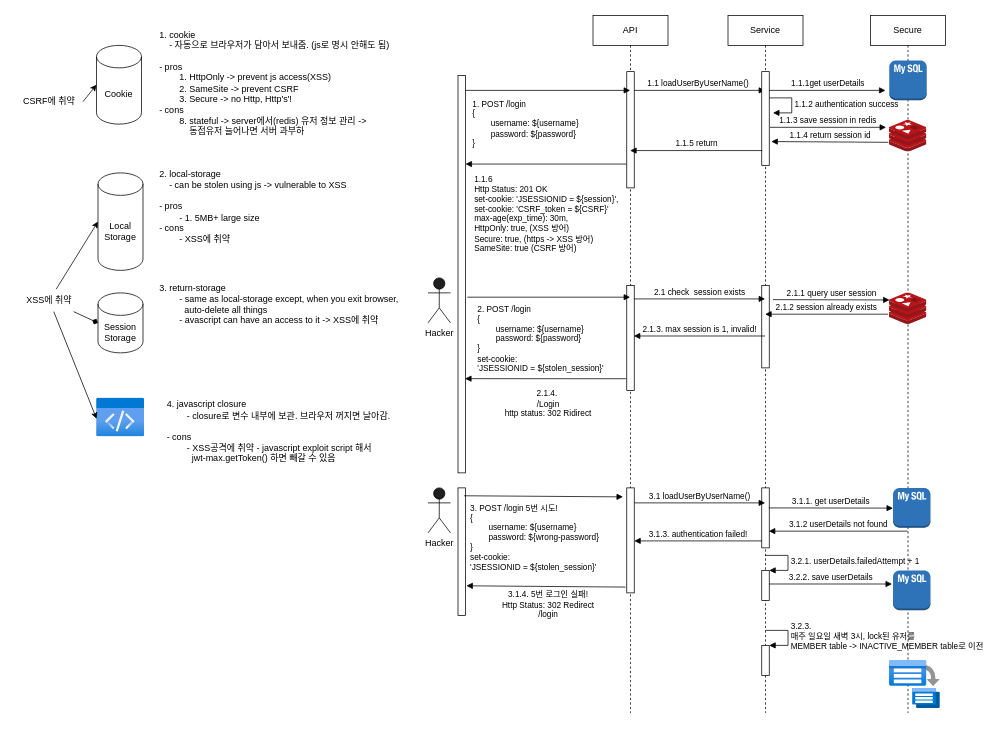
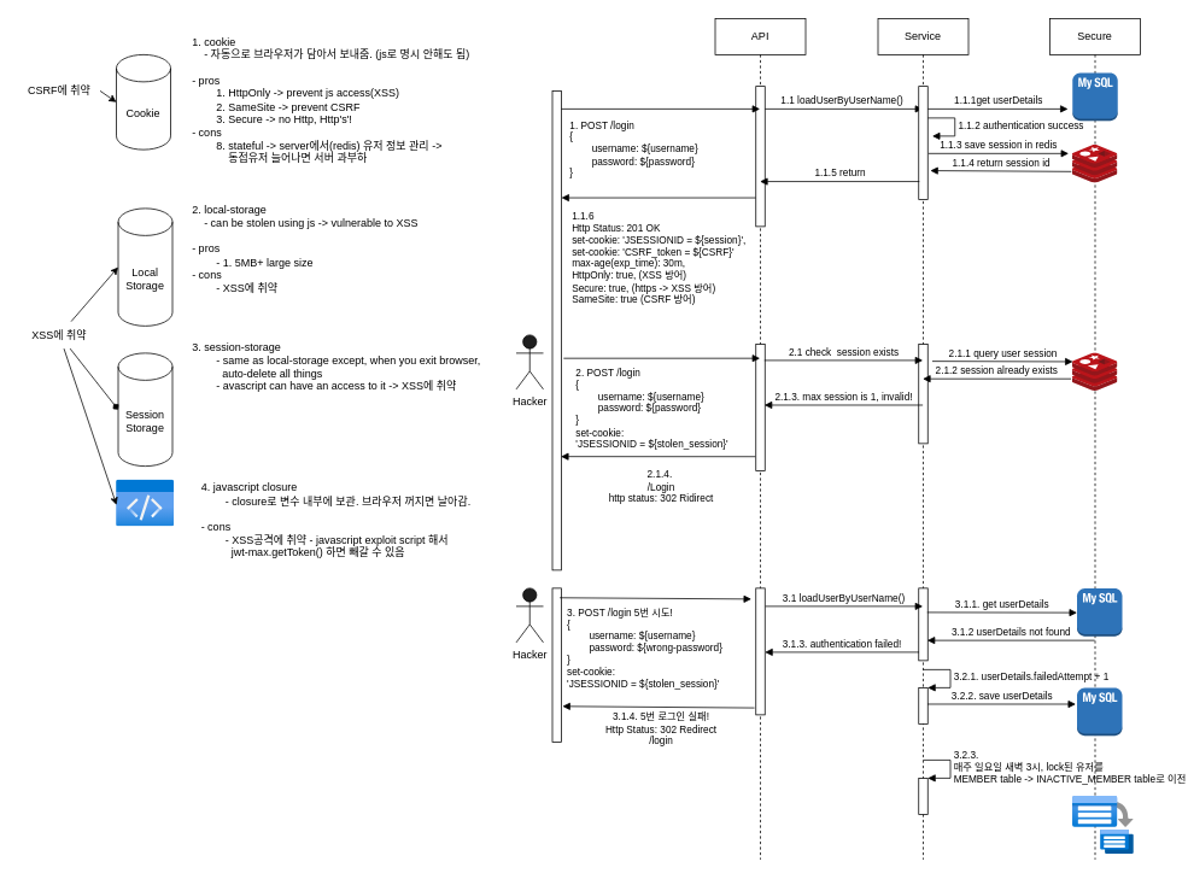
  <mxCell id="0" />
  <mxCell id="1" parent="0" />
  <mxCell id="2" value="API" style="shape=umlLifeline;perimeter=lifelinePerimeter;whiteSpace=wrap;html=1;container=1;collapsible=0;recursiveResize=0;outlineConnect=0;" vertex="1" parent="1"><mxGeometry x="790" y="20" width="100" height="930" as="geometry" /></mxCell>
  <mxCell id="3" value="" style="html=1;points=[];perimeter=orthogonalPerimeter;" vertex="1" parent="2"><mxGeometry x="45" y="75" width="10" height="155" as="geometry" /></mxCell>
  <mxCell id="4" value="1.1 loadUserByUserName()" style="html=1;verticalAlign=bottom;endArrow=block;" edge="1" parent="2" target="7"><mxGeometry x="-0.026" width="80" relative="1" as="geometry"><mxPoint x="55" y="100" as="sourcePoint" /><mxPoint x="135" y="100" as="targetPoint" /><mxPoint as="offset" /></mxGeometry></mxCell>
  <mxCell id="5" value="" style="html=1;points=[];perimeter=orthogonalPerimeter;" vertex="1" parent="2"><mxGeometry x="45" y="360" width="10" height="140" as="geometry" /></mxCell>
  <mxCell id="6" value="" style="html=1;points=[];perimeter=orthogonalPerimeter;labelBackgroundColor=#000000;fillColor=#FFFFFF;" vertex="1" parent="2"><mxGeometry x="45" y="630" width="10" height="140" as="geometry" /></mxCell>
  <mxCell id="7" value="Service" style="shape=umlLifeline;perimeter=lifelinePerimeter;whiteSpace=wrap;html=1;container=1;collapsible=0;recursiveResize=0;outlineConnect=0;" vertex="1" parent="1"><mxGeometry x="970" y="20" width="100" height="930" as="geometry" /></mxCell>
  <mxCell id="8" value="" style="html=1;points=[];perimeter=orthogonalPerimeter;" vertex="1" parent="7"><mxGeometry x="45" y="75" width="10" height="125" as="geometry" /></mxCell>
  <mxCell id="9" value="1.1.1get userDetails" style="html=1;verticalAlign=bottom;endArrow=block;" edge="1" parent="7"><mxGeometry width="80" relative="1" as="geometry"><mxPoint x="55" y="100" as="sourcePoint" /><mxPoint x="210" y="100" as="targetPoint" /></mxGeometry></mxCell>
  <mxCell id="10" value="1.1.2 authentication success" style="edgeStyle=orthogonalEdgeStyle;html=1;align=left;spacingLeft=2;endArrow=block;rounded=0;entryX=1;entryY=0;" edge="1" parent="7"><mxGeometry relative="1" as="geometry"><mxPoint x="55" y="110" as="sourcePoint" /><Array as="points"><mxPoint x="85" y="110" /></Array><mxPoint x="60" y="130" as="targetPoint" /></mxGeometry></mxCell>
  <mxCell id="11" value="" style="html=1;points=[];perimeter=orthogonalPerimeter;" vertex="1" parent="7"><mxGeometry x="45" y="360" width="10" height="110" as="geometry" /></mxCell>
  <mxCell id="12" value="" style="html=1;points=[];perimeter=orthogonalPerimeter;labelBackgroundColor=#000000;fillColor=#FFFFFF;" vertex="1" parent="7"><mxGeometry x="45" y="630" width="10" height="80" as="geometry" /></mxCell>
  <mxCell id="13" value="" style="html=1;points=[];perimeter=orthogonalPerimeter;labelBackgroundColor=#000000;fillColor=#FFFFFF;" vertex="1" parent="7"><mxGeometry x="45" y="840" width="10" height="40" as="geometry" /></mxCell>
  <mxCell id="14" value="3.2.3. &lt;br&gt;매주 일요일 새벽 3시, lock된 유저를 &lt;br&gt;MEMBER table -&amp;gt; INACTIVE_MEMBER table로 이전" style="edgeStyle=orthogonalEdgeStyle;html=1;align=left;spacingLeft=2;endArrow=block;rounded=0;entryX=1;entryY=0;" edge="1" target="13" parent="7"><mxGeometry relative="1" as="geometry"><mxPoint x="50" y="820" as="sourcePoint" /><Array as="points"><mxPoint x="80" y="820" /></Array></mxGeometry></mxCell>
  <mxCell id="15" value="" style="html=1;points=[];perimeter=orthogonalPerimeter;labelBackgroundColor=#000000;fillColor=#FFFFFF;" vertex="1" parent="7"><mxGeometry x="45" y="740" width="10" height="40" as="geometry" /></mxCell>
  <mxCell id="16" value="3.2.1. userDetails.failedAttempt + 1" style="edgeStyle=orthogonalEdgeStyle;html=1;align=left;spacingLeft=2;endArrow=block;rounded=0;entryX=1;entryY=0;" edge="1" target="15" parent="7"><mxGeometry relative="1" as="geometry"><mxPoint x="50" y="720" as="sourcePoint" /><Array as="points"><mxPoint x="80" y="720" /></Array></mxGeometry></mxCell>
  <mxCell id="17" value="Secure" style="shape=umlLifeline;perimeter=lifelinePerimeter;whiteSpace=wrap;html=1;container=1;collapsible=0;recursiveResize=0;outlineConnect=0;" vertex="1" parent="1"><mxGeometry x="1160" y="20" width="100" height="930" as="geometry" /></mxCell>
  <mxCell id="18" value="" style="outlineConnect=0;dashed=0;verticalLabelPosition=bottom;verticalAlign=top;align=center;html=1;shape=mxgraph.aws3.mysql_db_instance_2;fillColor=#2E73B8;gradientColor=none;" vertex="1" parent="17"><mxGeometry x="25" y="60" width="50" height="53" as="geometry" /></mxCell>
  <mxCell id="19" value="" style="sketch=0;aspect=fixed;html=1;points=[];align=center;image;fontSize=12;image=img/lib/mscae/Cache_Redis_Product.svg;" vertex="1" parent="17"><mxGeometry x="25" y="140" width="50" height="42" as="geometry" /></mxCell>
  <mxCell id="20" value="" style="sketch=0;aspect=fixed;html=1;points=[];align=center;image;fontSize=12;image=img/lib/mscae/Cache_Redis_Product.svg;" vertex="1" parent="17"><mxGeometry x="25" y="370" width="50" height="42" as="geometry" /></mxCell>
  <mxCell id="21" value="" style="outlineConnect=0;dashed=0;verticalLabelPosition=bottom;verticalAlign=top;align=center;html=1;shape=mxgraph.aws3.mysql_db_instance_2;fillColor=#2E73B8;gradientColor=none;" vertex="1" parent="17"><mxGeometry x="30" y="630" width="50" height="53" as="geometry" /></mxCell>
  <mxCell id="22" value="" style="aspect=fixed;html=1;points=[];align=center;image;fontSize=12;image=img/lib/azure2/compute/Batch_Accounts.svg;labelBackgroundColor=#000000;fillColor=#FFFFFF;" vertex="1" parent="17"><mxGeometry x="25" y="860" width="68" height="64" as="geometry" /></mxCell>
  <mxCell id="23" value="" style="outlineConnect=0;dashed=0;verticalLabelPosition=bottom;verticalAlign=top;align=center;html=1;shape=mxgraph.aws3.mysql_db_instance_2;fillColor=#2E73B8;gradientColor=none;" vertex="1" parent="17"><mxGeometry x="30" y="740" width="50" height="53" as="geometry" /></mxCell>
  <mxCell id="24" value="Cookie" style="shape=cylinder3;whiteSpace=wrap;html=1;boundedLbl=1;backgroundOutline=1;size=15;" vertex="1" parent="1"><mxGeometry x="128" y="60" width="60" height="105" as="geometry" /></mxCell>
- <mxCell id="25" value="Session Storage" style="shape=cylinder3;whiteSpace=wrap;html=1;boundedLbl=1;backgroundOutline=1;size=15;" vertex="1" parent="1"><mxGeometry x="130" y="390" width="60" height="80" as="geometry" /></mxCell>
+ <mxCell id="25" value="Session Storage" style="shape=cylinder3;whiteSpace=wrap;html=1;boundedLbl=1;backgroundOutline=1;size=15;" vertex="1" parent="1"><mxGeometry x="130" y="390" width="60" height="125" as="geometry" /></mxCell>
  <mxCell id="26" value="Local Storage" style="shape=cylinder3;whiteSpace=wrap;html=1;boundedLbl=1;backgroundOutline=1;size=15;" vertex="1" parent="1"><mxGeometry x="130" y="230" width="60" height="130" as="geometry" /></mxCell>
  <mxCell id="27" value="" style="aspect=fixed;html=1;points=[];align=center;image;fontSize=12;image=img/lib/azure2/general/Code.svg;" vertex="1" parent="1"><mxGeometry x="128" y="530" width="64" height="52" as="geometry" /></mxCell>
  <mxCell id="28" value="&lt;div&gt;1. cookie&lt;/div&gt;&lt;div&gt;&amp;nbsp; &amp;nbsp; - 자동으로 브라우저가 담아서 보내줌. (js로 명시 안해도 됨)&lt;/div&gt;&lt;div&gt;&lt;br&gt;&lt;/div&gt;&lt;div&gt;&lt;span style=&quot;background-color: initial;&quot;&gt;- pros&lt;/span&gt;&lt;br&gt;&lt;/div&gt;&lt;div&gt;&lt;span style=&quot;white-space: pre;&quot;&gt;&#09;&lt;/span&gt;1. HttpOnly -&amp;gt; prevent js access(XSS)&lt;/div&gt;&lt;div&gt;&lt;span style=&quot;white-space: pre;&quot;&gt;&#09;&lt;/span&gt;2. SameSite -&amp;gt; prevent CSRF&lt;/div&gt;&lt;div&gt;&lt;span style=&quot;white-space: pre;&quot;&gt;&#09;&lt;/span&gt;3. Secure -&amp;gt; no Http, Http's'!&lt;/div&gt;&lt;div&gt;- cons&lt;/div&gt;&lt;div&gt;&lt;span style=&quot;white-space: pre;&quot;&gt;&#09;&lt;/span&gt;8. stateful -&amp;gt; server에서(redis) 유저 정보 관리 -&amp;gt;&amp;nbsp;&lt;/div&gt;&lt;div&gt;&lt;span style=&quot;white-space: pre;&quot;&gt;&#09;&lt;/span&gt;&amp;nbsp; &amp;nbsp; 동접유저 늘어나면 서버 과부하&lt;/div&gt;" style="text;strokeColor=none;align=left;fillColor=none;html=1;verticalAlign=middle;whiteSpace=wrap;rounded=0;" vertex="1" parent="1"><mxGeometry x="210" y="20" width="335" height="180" as="geometry" /></mxCell>
  <mxCell id="29" value="&lt;div&gt;2. local-storage&lt;/div&gt;&lt;div&gt;&amp;nbsp; &amp;nbsp; - can be stolen using js -&amp;gt; vulnerable to XSS&lt;/div&gt;&lt;div&gt;&lt;br&gt;&lt;/div&gt;&lt;div&gt;- pros&amp;nbsp;&lt;/div&gt;&lt;div&gt;&lt;span style=&quot;white-space: pre;&quot;&gt;&#09;&lt;/span&gt;- 1. 5MB+ large size&lt;/div&gt;&lt;div&gt;- cons&lt;/div&gt;&lt;div&gt;&lt;span style=&quot;white-space: pre;&quot;&gt;&#09;&lt;/span&gt;- XSS에 취약&lt;br&gt;&lt;/div&gt;" style="text;strokeColor=none;align=left;fillColor=none;html=1;verticalAlign=middle;whiteSpace=wrap;rounded=0;" vertex="1" parent="1"><mxGeometry x="210" y="260" width="360" height="30" as="geometry" /></mxCell>
- <mxCell id="30" value="&lt;div&gt;3. return-storage&lt;/div&gt;&lt;div&gt;&lt;span style=&quot;white-space: pre;&quot;&gt;&#09;&lt;/span&gt;- same as local-storage except, when you exit browser,&amp;nbsp;&lt;/div&gt;&lt;div&gt;&amp;nbsp; &amp;nbsp; &amp;nbsp; &amp;nbsp; &amp;nbsp; auto-delete all things&lt;/div&gt;&lt;div&gt;&lt;span style=&quot;white-space: pre;&quot;&gt;&#09;&lt;/span&gt;- avascript can have an access to it -&amp;gt; XSS에 취약&lt;/div&gt;" style="text;strokeColor=none;align=left;fillColor=none;html=1;verticalAlign=middle;whiteSpace=wrap;rounded=0;" vertex="1" parent="1"><mxGeometry x="210" y="390" width="360" height="30" as="geometry" /></mxCell>
+ <mxCell id="30" value="&lt;div&gt;3. session-storage&lt;/div&gt;&lt;div&gt;&lt;span style=&quot;white-space: pre;&quot;&gt;&#09;&lt;/span&gt;- same as local-storage except, when you exit browser,&amp;nbsp;&lt;/div&gt;&lt;div&gt;&amp;nbsp; &amp;nbsp; &amp;nbsp; &amp;nbsp; &amp;nbsp; auto-delete all things&lt;/div&gt;&lt;div&gt;&lt;span style=&quot;white-space: pre;&quot;&gt;&#09;&lt;/span&gt;- avascript can have an access to it -&amp;gt; XSS에 취약&lt;/div&gt;" style="text;strokeColor=none;align=left;fillColor=none;html=1;verticalAlign=middle;whiteSpace=wrap;rounded=0;" vertex="1" parent="1"><mxGeometry x="210" y="390" width="360" height="30" as="geometry" /></mxCell>
  <mxCell id="31" value="&lt;div&gt;4. javascript closure&lt;/div&gt;&lt;div&gt;&lt;span style=&quot;white-space: pre;&quot;&gt;&#09;&lt;/span&gt;- closure로 변수 내부에 보관. 브라우저 꺼지면 날아감.&lt;/div&gt;&lt;div&gt;&lt;br&gt;&lt;/div&gt;&lt;div&gt;- cons&lt;/div&gt;&lt;div&gt;&lt;span style=&quot;white-space: pre;&quot;&gt;&#09;&lt;/span&gt;- XSS공격에 취약 - javascript exploit script 해서&lt;/div&gt;&lt;div&gt;&amp;nbsp; &amp;nbsp; &amp;nbsp; &amp;nbsp; &amp;nbsp; jwt-max.getToken() 하면 빼갈 수 있음&lt;/div&gt;" style="text;strokeColor=none;align=left;fillColor=none;html=1;verticalAlign=middle;whiteSpace=wrap;rounded=0;" vertex="1" parent="1"><mxGeometry x="220" y="560" width="360" height="30" as="geometry" /></mxCell>
- <mxCell id="32" value="CSRF에 취약" style="text;strokeColor=none;align=center;fillColor=none;html=1;verticalAlign=middle;whiteSpace=wrap;rounded=0;" vertex="1" parent="1"><mxGeometry x="20" y="120" width="90" height="30" as="geometry" /></mxCell>
+ <mxCell id="32" value="CSRF에 취약" style="text;strokeColor=none;align=center;fillColor=none;html=1;verticalAlign=middle;whiteSpace=wrap;rounded=0;" vertex="1" parent="1"><mxGeometry x="20" y="85" width="90" height="30" as="geometry" /></mxCell>
  <mxCell id="33" style="edgeStyle=none;html=1;entryX=0;entryY=0.5;entryDx=0;entryDy=0;entryPerimeter=0;" edge="1" parent="1" source="36" target="26"><mxGeometry relative="1" as="geometry" /></mxCell>
  <mxCell id="34" style="edgeStyle=none;html=1;entryX=0;entryY=0.5;entryDx=0;entryDy=0;entryPerimeter=0;endArrow=diamond;" edge="1" parent="1" source="36" target="25"><mxGeometry relative="1" as="geometry" /></mxCell>
  <mxCell id="35" style="edgeStyle=none;html=1;entryX=0.002;entryY=0.535;entryDx=0;entryDy=0;entryPerimeter=0;" edge="1" parent="1" source="36" target="27"><mxGeometry relative="1" as="geometry" /></mxCell>
- <mxCell id="36" value="XSS에 취약" style="text;strokeColor=none;align=center;fillColor=none;html=1;verticalAlign=middle;whiteSpace=wrap;rounded=0;" vertex="1" parent="1"><mxGeometry x="20" y="385" width="90" height="30" as="geometry" /></mxCell>
+ <mxCell id="36" value="XSS에 취약" style="text;strokeColor=none;align=center;fillColor=none;html=1;verticalAlign=middle;whiteSpace=wrap;rounded=0;" vertex="1" parent="1"><mxGeometry x="20" y="355" width="90" height="30" as="geometry" /></mxCell>
  <mxCell id="37" value="" style="endArrow=classic;html=1;exitX=1;exitY=0.5;exitDx=0;exitDy=0;entryX=0;entryY=0.5;entryDx=0;entryDy=0;entryPerimeter=0;" edge="1" parent="1" source="32" target="24"><mxGeometry width="50" height="50" relative="1" as="geometry"><mxPoint x="470" y="360" as="sourcePoint" /><mxPoint x="520" y="310" as="targetPoint" /></mxGeometry></mxCell>
  <mxCell id="38" value="" style="html=1;points=[];perimeter=orthogonalPerimeter;" vertex="1" parent="1"><mxGeometry x="610" y="100" width="10" height="530" as="geometry" /></mxCell>
  <mxCell id="39" value="&lt;div style=&quot;text-align: left;&quot;&gt;1. POST /login&lt;/div&gt;&lt;div style=&quot;text-align: left;&quot;&gt;{&lt;/div&gt;&lt;div style=&quot;text-align: left;&quot;&gt;&lt;span style=&quot;white-space: pre;&quot;&gt;&#09;&lt;/span&gt;username: ${username}&lt;/div&gt;&lt;div style=&quot;text-align: left;&quot;&gt;&lt;span style=&quot;white-space: pre;&quot;&gt;&#09;&lt;/span&gt;password: ${password}&lt;/div&gt;&lt;div style=&quot;text-align: left;&quot;&gt;}&lt;/div&gt;" style="html=1;verticalAlign=bottom;endArrow=block;" edge="1" parent="1" target="2"><mxGeometry x="-0.271" y="-80" width="80" relative="1" as="geometry"><mxPoint x="620" y="120" as="sourcePoint" /><mxPoint x="700" y="120" as="targetPoint" /><mxPoint as="offset" /></mxGeometry></mxCell>
  <mxCell id="40" value="1.1.3 save session in redis" style="html=1;verticalAlign=bottom;endArrow=block;exitX=1.077;exitY=0.594;exitDx=0;exitDy=0;exitPerimeter=0;entryX=-0.085;entryY=0.221;entryDx=0;entryDy=0;entryPerimeter=0;" edge="1" parent="1" source="8" target="19"><mxGeometry width="80" relative="1" as="geometry"><mxPoint x="1030" y="170" as="sourcePoint" /><mxPoint x="1110" y="170" as="targetPoint" /></mxGeometry></mxCell>
  <mxCell id="41" value="1.1.4 return session id" style="html=1;verticalAlign=bottom;endArrow=block;exitX=-0.025;exitY=0.697;exitDx=0;exitDy=0;exitPerimeter=0;entryX=1.277;entryY=0.746;entryDx=0;entryDy=0;entryPerimeter=0;" edge="1" parent="1" source="19" target="8"><mxGeometry x="0.0" width="80" relative="1" as="geometry"><mxPoint x="860" y="290" as="sourcePoint" /><mxPoint x="940" y="290" as="targetPoint" /><mxPoint as="offset" /></mxGeometry></mxCell>
  <mxCell id="42" value="1.1.5 return" style="html=1;verticalAlign=bottom;endArrow=block;exitX=0.077;exitY=0.842;exitDx=0;exitDy=0;exitPerimeter=0;" edge="1" parent="1" source="8" target="2"><mxGeometry x="-0.002" width="80" relative="1" as="geometry"><mxPoint x="860" y="290" as="sourcePoint" /><mxPoint x="940" y="290" as="targetPoint" /><mxPoint as="offset" /></mxGeometry></mxCell>
  <mxCell id="43" value="&lt;div&gt;1.1.6&lt;/div&gt;&lt;div&gt;Http Status: 201 OK&lt;/div&gt;&lt;div&gt;set-cookie: 'JSESSIONID = ${session}',&amp;nbsp;&lt;/div&gt;&lt;div&gt;set-cookie: 'CSRF_token = ${CSRF}'&lt;br&gt;&lt;/div&gt;&lt;div&gt;max-age(exp_time): 30m,&amp;nbsp;&lt;/div&gt;&lt;div&gt;HttpOnly: true, (XSS 방어)&lt;/div&gt;&lt;div&gt;Secure: true, (https -&amp;gt; XSS 방어)&lt;/div&gt;&lt;div&gt;SameSite: true (CSRF 방어)&lt;/div&gt;" style="html=1;verticalAlign=bottom;endArrow=block;exitX=-0.023;exitY=0.795;exitDx=0;exitDy=0;exitPerimeter=0;align=left;" edge="1" parent="1" source="3" target="38"><mxGeometry x="0.907" y="122" width="80" relative="1" as="geometry"><mxPoint x="860" y="290" as="sourcePoint" /><mxPoint x="940" y="290" as="targetPoint" /><mxPoint as="offset" /></mxGeometry></mxCell>
  <mxCell id="44" value="Hacker" style="shape=umlActor;verticalLabelPosition=bottom;verticalAlign=top;html=1;outlineConnect=0;fillColor=#1F1F1F;" vertex="1" parent="1"><mxGeometry x="570" y="370" width="30" height="60" as="geometry" /></mxCell>
  <mxCell id="45" value="&lt;div style=&quot;border-color: var(--border-color); text-align: left;&quot;&gt;2. POST /login&lt;/div&gt;&lt;div style=&quot;border-color: var(--border-color); text-align: left;&quot;&gt;{&lt;/div&gt;&lt;div style=&quot;border-color: var(--border-color); text-align: left;&quot;&gt;&lt;span style=&quot;border-color: var(--border-color);&quot;&gt;&#09;&lt;/span&gt;&lt;span style=&quot;white-space: pre;&quot;&gt;&#09;&lt;/span&gt;username: ${username}&lt;/div&gt;&lt;div style=&quot;border-color: var(--border-color); text-align: left;&quot;&gt;&lt;span style=&quot;border-color: var(--border-color);&quot;&gt;&#09;&lt;/span&gt;&lt;span style=&quot;white-space: pre;&quot;&gt;&#09;&lt;/span&gt;password: ${password}&lt;/div&gt;&lt;div style=&quot;border-color: var(--border-color); text-align: left;&quot;&gt;}&lt;/div&gt;&lt;div style=&quot;border-color: var(--border-color); text-align: left;&quot;&gt;set-cookie:&amp;nbsp;&lt;/div&gt;&lt;div style=&quot;border-color: var(--border-color); text-align: left;&quot;&gt;'JSESSIONID = ${stolen_session}'&lt;/div&gt;" style="html=1;verticalAlign=bottom;endArrow=block;exitX=1.241;exitY=0.558;exitDx=0;exitDy=0;exitPerimeter=0;" edge="1" parent="1" source="38" target="2"><mxGeometry x="-0.101" y="-104" width="80" relative="1" as="geometry"><mxPoint x="720" y="430" as="sourcePoint" /><mxPoint x="800" y="430" as="targetPoint" /><mxPoint as="offset" /></mxGeometry></mxCell>
  <mxCell id="46" value="2.1 check&amp;nbsp; session exists" style="html=1;verticalAlign=bottom;endArrow=block;exitX=0.941;exitY=0.129;exitDx=0;exitDy=0;exitPerimeter=0;" edge="1" parent="1" source="5" target="7"><mxGeometry width="80" relative="1" as="geometry"><mxPoint x="870" y="390" as="sourcePoint" /><mxPoint x="950" y="390" as="targetPoint" /></mxGeometry></mxCell>
  <mxCell id="47" value="2.1.1 query user session" style="html=1;verticalAlign=bottom;endArrow=block;entryX=0.008;entryY=0.225;entryDx=0;entryDy=0;entryPerimeter=0;" edge="1" parent="1" target="20"><mxGeometry width="80" relative="1" as="geometry"><mxPoint x="1030" y="399" as="sourcePoint" /><mxPoint x="1165" y="400" as="targetPoint" /></mxGeometry></mxCell>
  <mxCell id="48" value="2.1.2 session already exists" style="html=1;verticalAlign=bottom;endArrow=block;exitX=-0.032;exitY=0.677;exitDx=0;exitDy=0;exitPerimeter=0;" edge="1" parent="1" source="20" target="7"><mxGeometry width="80" relative="1" as="geometry"><mxPoint x="1070" y="460" as="sourcePoint" /><mxPoint x="1150" y="460" as="targetPoint" /></mxGeometry></mxCell>
  <mxCell id="49" value="2.1.3. max session is 1, invalid!" style="html=1;verticalAlign=bottom;endArrow=block;entryX=0.941;entryY=0.482;entryDx=0;entryDy=0;entryPerimeter=0;" edge="1" parent="1" source="7" target="5"><mxGeometry width="80" relative="1" as="geometry"><mxPoint x="874" y="445" as="sourcePoint" /><mxPoint x="954" y="445" as="targetPoint" /></mxGeometry></mxCell>
  <mxCell id="50" value="2.1.4.&amp;nbsp;&lt;br&gt;/Login&lt;br&gt;http status: 302 Ridirect&lt;br&gt;" style="html=1;verticalAlign=bottom;endArrow=block;exitX=-0.059;exitY=0.889;exitDx=0;exitDy=0;exitPerimeter=0;entryX=0.941;entryY=0.763;entryDx=0;entryDy=0;entryPerimeter=0;" edge="1" parent="1" source="5" target="38"><mxGeometry x="-0.029" y="56" width="80" relative="1" as="geometry"><mxPoint x="690" y="550" as="sourcePoint" /><mxPoint x="770" y="550" as="targetPoint" /><mxPoint as="offset" /></mxGeometry></mxCell>
  <mxCell id="51" value="" style="html=1;points=[];perimeter=orthogonalPerimeter;labelBackgroundColor=#000000;fillColor=#FFFFFF;" vertex="1" parent="1"><mxGeometry x="610" y="650" width="10" height="170" as="geometry" /></mxCell>
  <mxCell id="52" value="Hacker" style="shape=umlActor;verticalLabelPosition=bottom;verticalAlign=top;html=1;outlineConnect=0;fillColor=#1F1F1F;" vertex="1" parent="1"><mxGeometry x="570" y="650" width="30" height="60" as="geometry" /></mxCell>
  <mxCell id="53" value="&lt;div style=&quot;border-color: var(--border-color); text-align: left;&quot;&gt;3. POST /login 5번 시도!&lt;/div&gt;&lt;div style=&quot;border-color: var(--border-color); text-align: left;&quot;&gt;{&lt;/div&gt;&lt;div style=&quot;border-color: var(--border-color); text-align: left;&quot;&gt;&lt;span style=&quot;border-color: var(--border-color);&quot;&gt;&#09;&lt;/span&gt;&lt;span style=&quot;white-space: pre;&quot;&gt;&#09;&lt;/span&gt;username: ${username}&lt;/div&gt;&lt;div style=&quot;border-color: var(--border-color); text-align: left;&quot;&gt;&lt;span style=&quot;border-color: var(--border-color);&quot;&gt;&#09;&lt;/span&gt;&lt;span style=&quot;white-space: pre;&quot;&gt;&#09;&lt;/span&gt;password: ${wrong-password}&lt;/div&gt;&lt;div style=&quot;border-color: var(--border-color); text-align: left;&quot;&gt;}&lt;/div&gt;&lt;div style=&quot;border-color: var(--border-color); text-align: left;&quot;&gt;set-cookie:&amp;nbsp;&lt;/div&gt;&lt;div style=&quot;border-color: var(--border-color); text-align: left;&quot;&gt;'JSESSIONID = ${stolen_session}'&lt;/div&gt;" style="html=1;verticalAlign=bottom;endArrow=block;exitX=0.817;exitY=0.062;exitDx=0;exitDy=0;exitPerimeter=0;" edge="1" parent="1" source="51"><mxGeometry x="-0.103" y="-104" width="80" relative="1" as="geometry"><mxPoint x="632.41" y="405.74" as="sourcePoint" /><mxPoint x="830" y="662" as="targetPoint" /><mxPoint as="offset" /></mxGeometry></mxCell>
  <mxCell id="54" value="3.1 loadUserByUserName()" style="html=1;verticalAlign=bottom;endArrow=block;exitX=1.041;exitY=0.143;exitDx=0;exitDy=0;exitPerimeter=0;" edge="1" parent="1" source="6" target="7"><mxGeometry width="80" relative="1" as="geometry"><mxPoint x="854.41" y="408.06" as="sourcePoint" /><mxPoint x="1029.5" y="408.06" as="targetPoint" /></mxGeometry></mxCell>
  <mxCell id="55" value="3.1.1. get userDetails" style="html=1;verticalAlign=bottom;endArrow=block;exitX=0.941;exitY=0.334;exitDx=0;exitDy=0;exitPerimeter=0;" edge="1" parent="1" source="12"><mxGeometry width="80" relative="1" as="geometry"><mxPoint x="1035" y="130" as="sourcePoint" /><mxPoint x="1190" y="677" as="targetPoint" /></mxGeometry></mxCell>
  <mxCell id="56" value="3.1.2 userDetails not found" style="html=1;verticalAlign=bottom;endArrow=block;entryX=0.941;entryY=0.721;entryDx=0;entryDy=0;entryPerimeter=0;" edge="1" parent="1" source="17" target="12"><mxGeometry x="0.0" width="80" relative="1" as="geometry"><mxPoint x="1170" y="700" as="sourcePoint" /><mxPoint x="1037.77" y="198.25" as="targetPoint" /><mxPoint as="offset" /></mxGeometry></mxCell>
  <mxCell id="57" value="3.1.3. authentication failed!" style="html=1;verticalAlign=bottom;endArrow=block;exitX=0.041;exitY=0.884;exitDx=0;exitDy=0;exitPerimeter=0;" edge="1" parent="1" source="12" target="6"><mxGeometry width="80" relative="1" as="geometry"><mxPoint x="770" y="600" as="sourcePoint" /><mxPoint x="850" y="600" as="targetPoint" /></mxGeometry></mxCell>
  <mxCell id="58" value="3.1.4. 5번 로그인 실패!&lt;br&gt;Http Status: 302 Redirect&lt;br&gt;/login" style="html=1;verticalAlign=bottom;endArrow=block;entryX=1.117;entryY=0.768;entryDx=0;entryDy=0;entryPerimeter=0;exitX=-0.159;exitY=0.945;exitDx=0;exitDy=0;exitPerimeter=0;" edge="1" parent="1" source="6" target="51"><mxGeometry x="-0.025" y="47" width="80" relative="1" as="geometry"><mxPoint x="770" y="650" as="sourcePoint" /><mxPoint x="850" y="650" as="targetPoint" /><mxPoint as="offset" /></mxGeometry></mxCell>
  <mxCell id="59" value="3.2.2. save userDetails" style="html=1;verticalAlign=bottom;endArrow=block;exitX=0.965;exitY=0.454;exitDx=0;exitDy=0;exitPerimeter=0;entryX=-0.027;entryY=0.343;entryDx=0;entryDy=0;entryPerimeter=0;" edge="1" parent="1" source="15" target="23"><mxGeometry width="80" relative="1" as="geometry"><mxPoint x="910" y="810" as="sourcePoint" /><mxPoint x="990" y="810" as="targetPoint" /></mxGeometry></mxCell>
